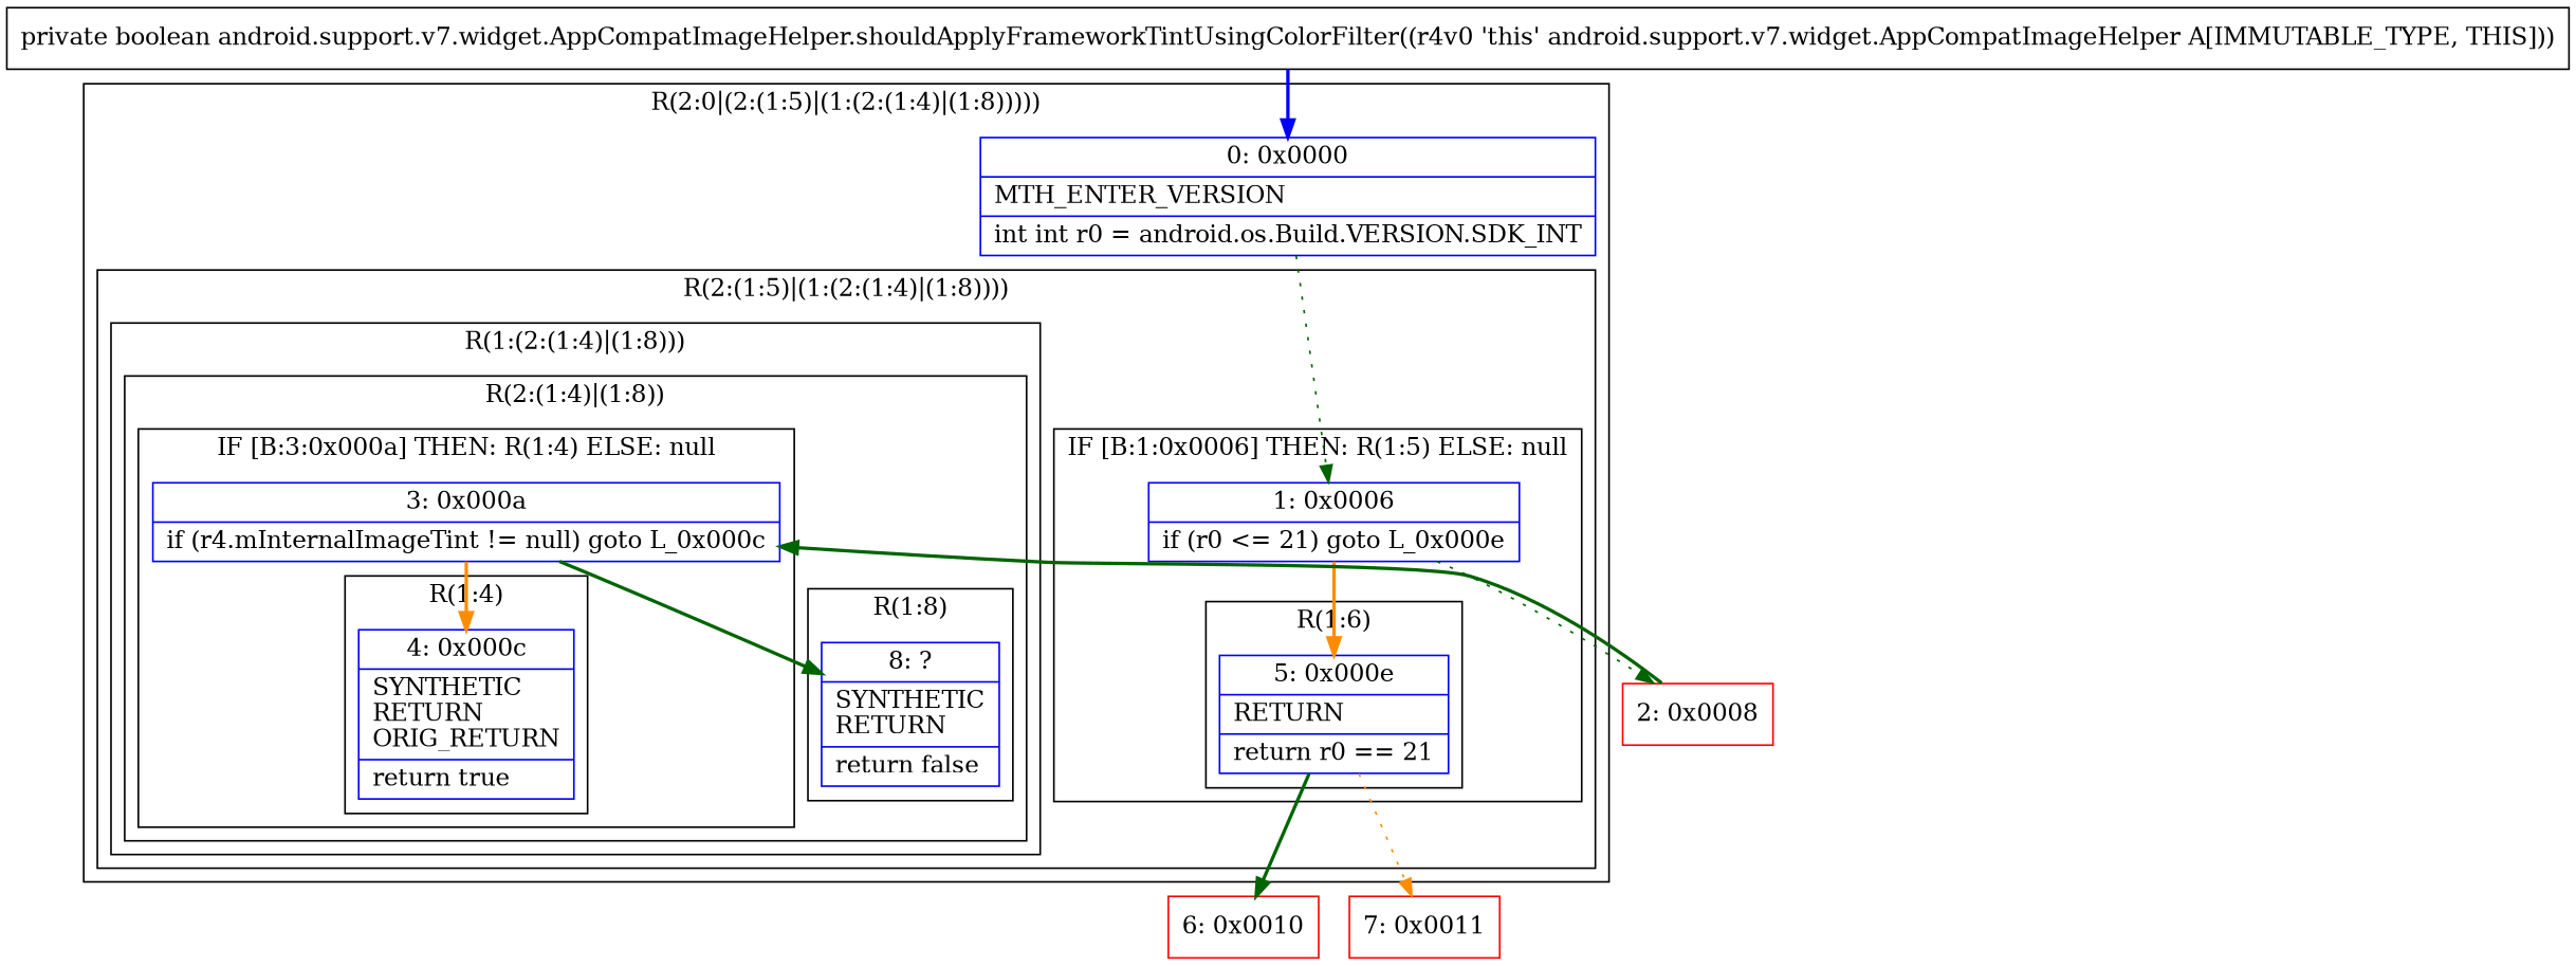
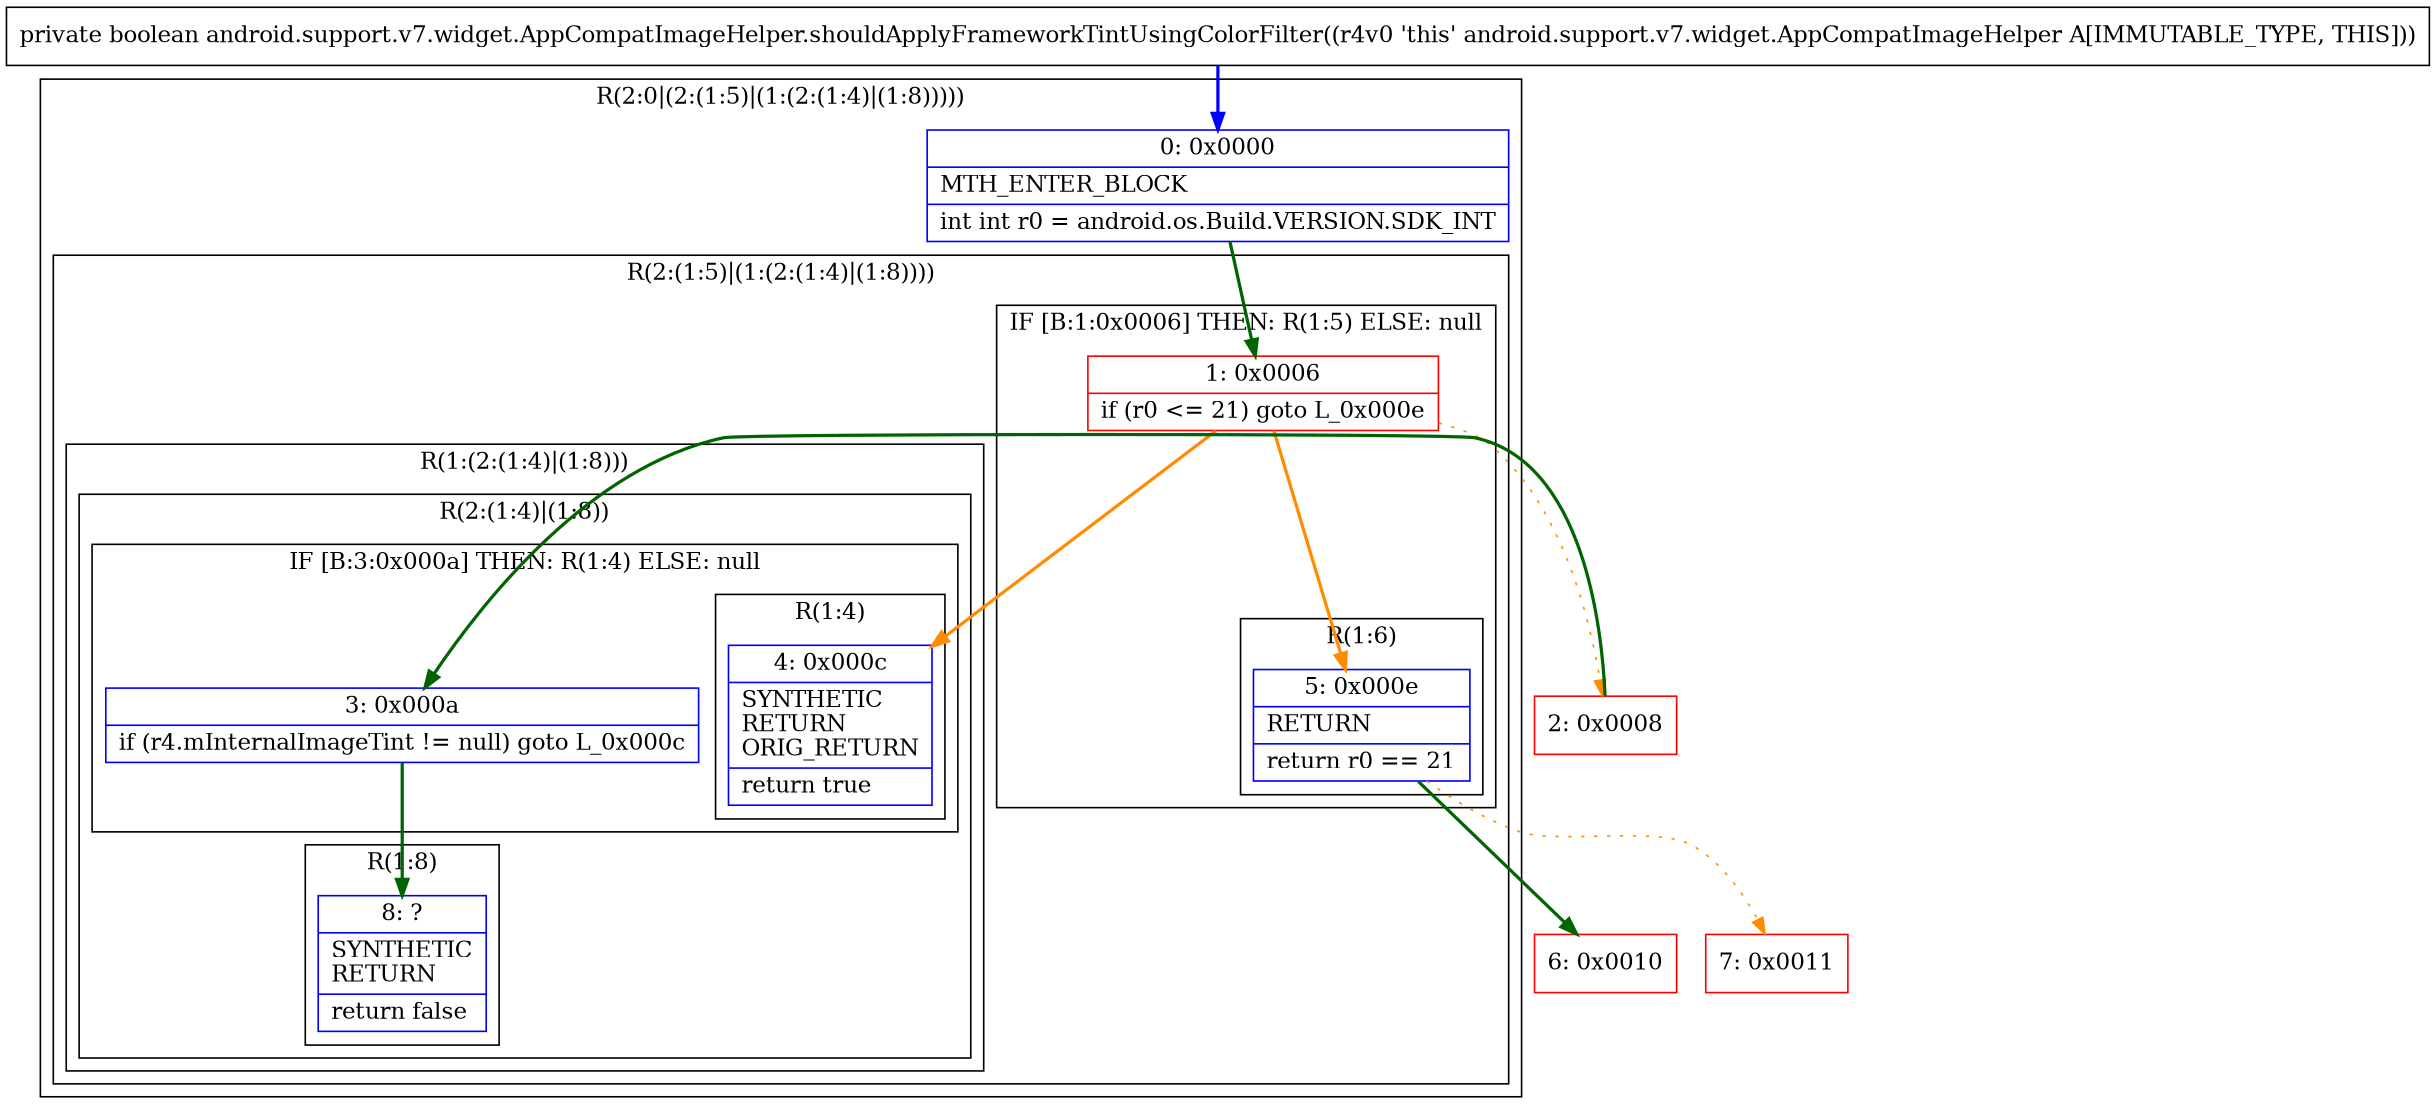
  digraph {
    node [color=blue shape=record]
    edge [color=darkgreen style=bold]
    n1 [label="{5\:\ 0x000e|RETURN\l|return r0 == 21\l}"]
-   n2 [label="{1\:\ 0x0006|if (r0 \<= 21) goto L_0x000e\l}"]
+   n2 [color=red label="{1\:\ 0x0006|if (r0 \<= 21) goto L_0x000e\l}"]
    n3 [label="{4\:\ 0x000c|SYNTHETIC\lRETURN\lORIG_RETURN\l|return true\l}"]
    n4 [label="{3\:\ 0x000a|if (r4.mInternalImageTint != null) goto L_0x000c\l}"]
    n5 [label="{8\:\ ?|SYNTHETIC\lRETURN\l|return false\l}"]
-   n6 [label="{0\:\ 0x0000|MTH_ENTER_VERSION\l|int int r0 = android.os.Build.VERSION.SDK_INT\l}"]
+   n6 [label="{0\:\ 0x0000|MTH_ENTER_BLOCK\l|int int r0 = android.os.Build.VERSION.SDK_INT\l}"]
    n7 [color=red label="{6\:\ 0x0010}"]
    n8 [color=red label="{7\:\ 0x0011}"]
    n9 [color=red label="{2\:\ 0x0008}"]
    n10 [label="{private boolean android.support.v7.widget.AppCompatImageHelper.shouldApplyFrameworkTintUsingColorFilter((r4v0 'this' android.support.v7.widget.AppCompatImageHelper A[IMMUTABLE_TYPE, THIS])) }" color=""]
    subgraph cluster_1 {
      label="R(2:0|(2:(1:5)|(1:(2:(1:4)|(1:8)))))"
      n6
      subgraph cluster_2 {
        label="R(2:(1:5)|(1:(2:(1:4)|(1:8))))"
        subgraph cluster_3 {
          label="IF [B:1:0x0006] THEN: R(1:5) ELSE: null"
          n2
          subgraph cluster_4 {
            label="R(1:6)"
            n1
          }
        }
        subgraph cluster_5 {
          label="R(1:(2:(1:4)|(1:8)))"
          subgraph cluster_6 {
            label="R(2:(1:4)|(1:8))"
            subgraph cluster_7 {
              label="IF [B:3:0x000a] THEN: R(1:4) ELSE: null"
              n4
              subgraph cluster_8 {
                label="R(1:4)"
                n3
              }
            }
            subgraph cluster_9 {
              label="R(1:8)"
              n5
            }
          }
        }
      }
    }
    n1 -> n7
    n1 -> n8 [color=darkorange style=dotted]
    n2 -> n1 [color=darkorange]
-   n2 -> n9 [style=dotted]
-   n4 -> n3 [color=darkorange]
+   n2 -> n9 [color=darkorange style=dotted]
+   n2 -> n3 [color=darkorange]
    n4 -> n5
-   n6 -> n2 [style=dotted]
+   n6 -> n2
    n9 -> n4
    n10 -> n6 [color=blue]
  }
